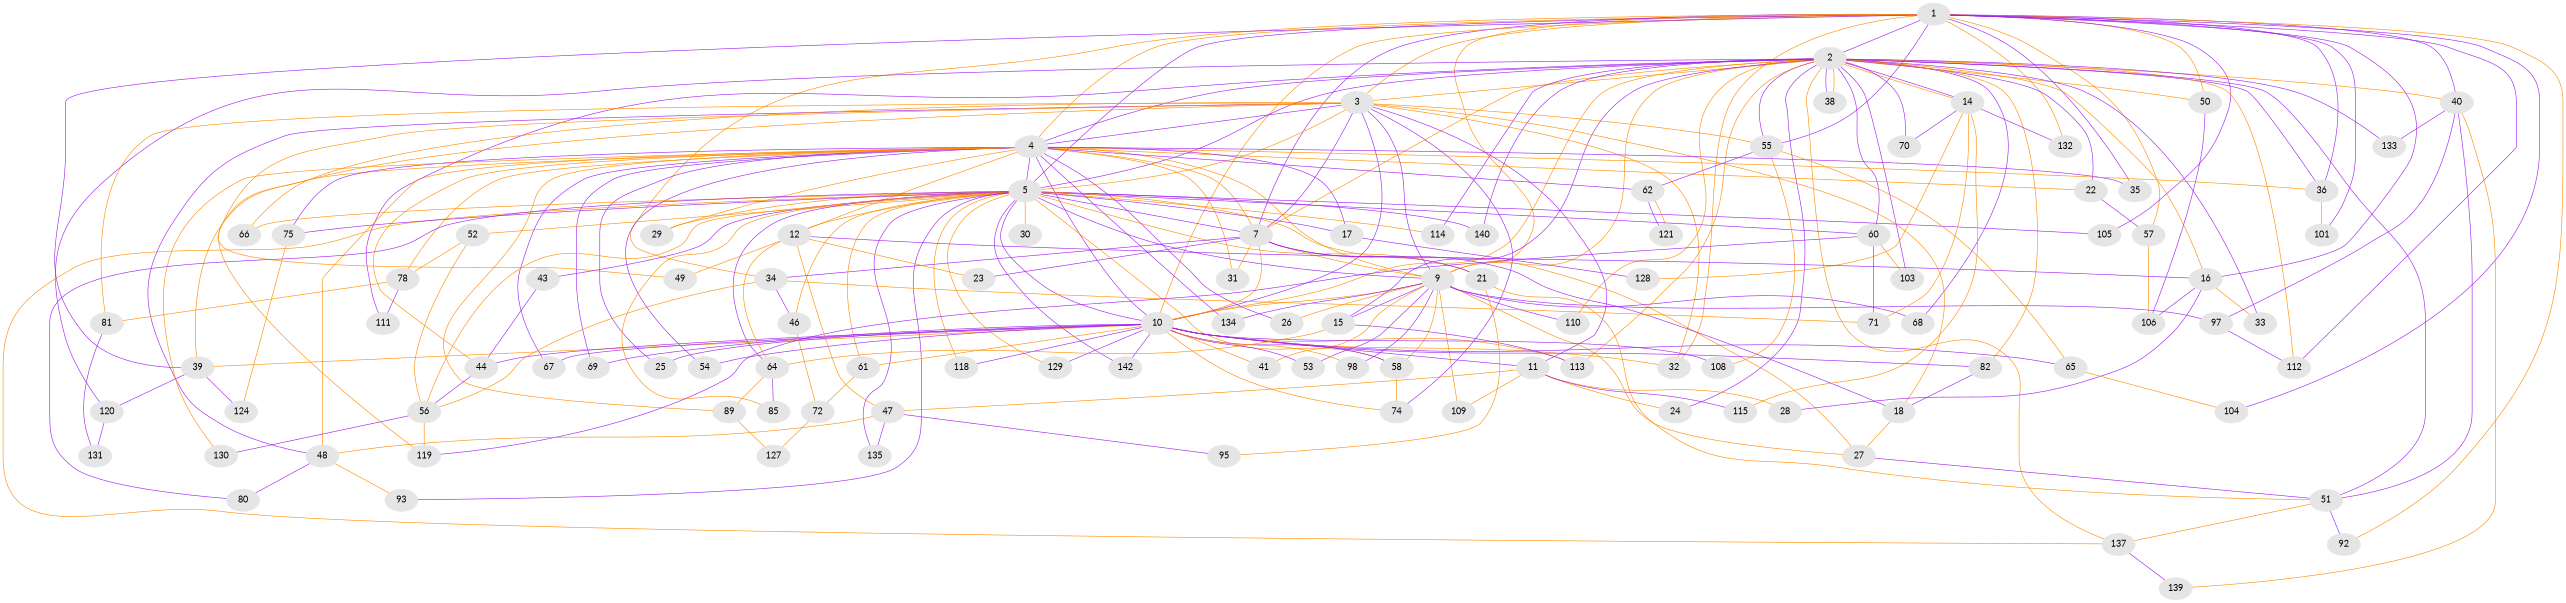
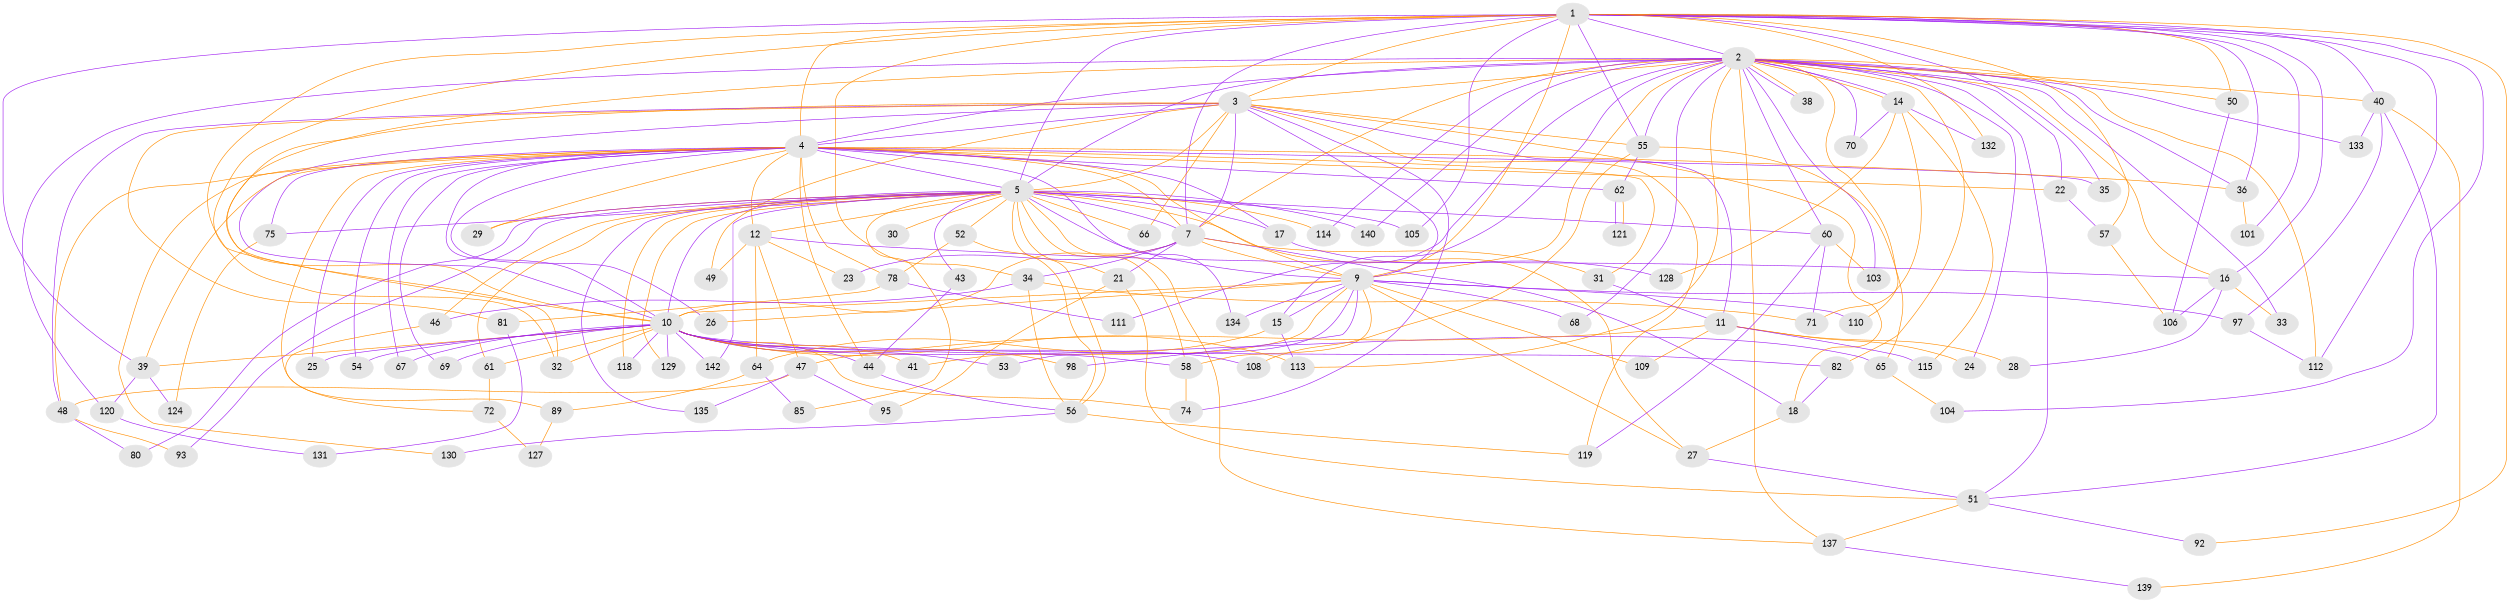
  graph {
    fontname=Lato
    node [color=gray90 fontname=Lato style=filled]
    edge [color=purple fontname=Lato]
    1 [super="+125"]
    2 [super="+87"]
    3 [super="+6"]
    4 [super="+19"]
    5 [super="+8"]
    7 [super="+122"]
    9 [super="+13"]
    10 [super="+37"]
    16 [super="+141"]
    32 [super="+86"]
    34 [super="+84"]
    35
    36 [super="+59"]
    39 [super="+45"]
    40
    50 [super="+88"]
    55
    57
    92
    101
    104
    105
    112 [super="+116"]
    132
    14 [super="+79"]
    15
    22
    24
    33
    38
    51 [super="+90"]
    60
    68 [super="+107"]
    70
    82
    103
    110
    111
    113 [super="+136"]
    114
    120
    133
    137 [super="+138"]
    140
    11 [super="+20"]
    18
    48 [super="+63"]
    49
    66
    74 [super="+99"]
    81
    119 [super="+123"]
    12
    17 [super="+83"]
    25
    26
    29
    31
    44
    54
    62
    67
    69
    75
    78 [super="+96"]
    89 [super="+126"]
    130
    134
    21 [super="+102"]
    27 [super="+42"]
    30
    43 [super="+76"]
    46
    52 [super="+94"]
    56 [super="+91"]
    58 [super="+73"]
    61
    64 [super="+77"]
    80
    85
    93
    118
    129
    135
    142
    23
    41 [super="+100"]
    53
    97
    98
    109
    65
    108
    28
    106 [super="+117"]
    71
    124
    139
    115
    128
    131
    47
    121
    127
    95
    72
    1 -- 2
    1 -- 3 [color=darkorange weight=2]
    1 -- 4 [color=darkorange]
    1 -- 5 [weight=2]
    1 -- 7
    1 -- 9 [color=darkorange weight=2]
    1 -- 10 [color=darkorange]
    1 -- 16
    1 -- 32 [color=darkorange]
    1 -- 34 [color=darkorange]
    1 -- 35
    1 -- 36
    1 -- 39
    1 -- 40
    1 -- 50 [color=darkorange weight=2]
    1 -- 55
    1 -- 57 [color=darkorange]
    1 -- 92 [color=darkorange]
    1 -- 101
    1 -- 104
    1 -- 105
    1 -- 112
    1 -- 132 [color=darkorange]
    2 -- 3 [color=darkorange weight=2]
    2 -- 4 [weight=2]
    2 -- 5 [weight=2]
    2 -- 7 [color=darkorange]
    2 -- 9 [color=darkorange]
    2 -- 10 [color=darkorange]
    2 -- 16 [color=darkorange]
    2 -- 36
    2 -- 40 [color=darkorange]
    2 -- 50 [color=darkorange]
    2 -- 55
    2 -- 112 [color=darkorange]
    2 -- 14 [color=darkorange weight=2]
    2 -- 14
    2 -- 15
    2 -- 22
    2 -- 24
    2 -- 33
    2 -- 38
    2 -- 38 [color=darkorange]
    2 -- 51
    2 -- 60
    2 -- 68 [weight=2]
    2 -- 70
    2 -- 82 [color=darkorange]
    2 -- 103
    2 -- 110 [color=darkorange]
    2 -- 111
    2 -- 113 [color=darkorange]
    2 -- 114
    2 -- 120
    2 -- 133
    2 -- 137 [color=darkorange]
    2 -- 140
    3 -- 4 [weight=2]
    3 -- 5 [color=darkorange weight=4]
    3 -- 7 [weight=2]
    3 -- 9 [weight=2]
    3 -- 10 [weight=2]
    3 -- 32 [color=darkorange]
    3 -- 55 [color=darkorange]
    3 -- 11
    3 -- 18 [color=darkorange]
    3 -- 48
    3 -- 49 [color=darkorange]
    3 -- 66 [color=darkorange]
    3 -- 74
    3 -- 81 [color=darkorange]
    3 -- 119 [color=darkorange]
    4 -- 5 [weight=2]
    4 -- 7 [color=darkorange]
    4 -- 9 [color=darkorange weight=2]
    4 -- 10
    4 -- 35
    4 -- 36 [color=darkorange]
    4 -- 39 [color=darkorange]
    4 -- 22 [color=darkorange]
    4 -- 48 [color=darkorange]
    4 -- 12 [color=darkorange]
    4 -- 17
    4 -- 25
    4 -- 26
    4 -- 29 [color=darkorange]
    4 -- 31 [color=darkorange]
    4 -- 44 [color=darkorange]
    4 -- 54
    4 -- 62
    4 -- 67
    4 -- 69
    4 -- 75
    4 -- 78 [color=darkorange weight=2]
    4 -- 89 [color=darkorange weight=2]
    4 -- 130 [color=darkorange]
    4 -- 134
    5 -- 7 [weight=2]
    5 -- 9 [weight=2]
    5 -- 10 [weight=2]
    5 -- 105
    5 -- 60
    5 -- 114 [color=darkorange]
    5 -- 137 [color=darkorange]
    5 -- 140
    5 -- 66 [color=darkorange]
    5 -- 12 [color=darkorange]
    5 -- 17
    5 -- 29 [color=darkorange]
    5 -- 75
    5 -- 21 [color=darkorange]
    5 -- 27 [color=darkorange]
    5 -- 30 [color=darkorange weight=2]
    5 -- 43
    5 -- 46 [color=darkorange]
    5 -- 52 [color=darkorange]
    5 -- 56 [color=darkorange]
    5 -- 58 [color=darkorange]
    5 -- 61 [color=darkorange]
-   5 -- 64
    5 -- 80
    5 -- 85 [color=darkorange]
    5 -- 93
    5 -- 118 [color=darkorange]
    5 -- 129 [color=darkorange]
    5 -- 135
    5 -- 142
    7 -- 9 [color=darkorange weight=2]
    7 -- 10 [color=darkorange]
    7 -- 34
    7 -- 18
    7 -- 31 [color=darkorange]
    7 -- 21
    7 -- 23
    9 -- 10 [color=darkorange weight=2]
    9 -- 15
    9 -- 68
    9 -- 110
    9 -- 26 [color=darkorange]
    9 -- 134
    9 -- 27 [color=darkorange]
    9 -- 58 [color=darkorange]
    9 -- 41 [color=darkorange weight=2]
    9 -- 53
    9 -- 97
    9 -- 98
    9 -- 109 [color=darkorange]
    10 -- 32 [color=darkorange]
    10 -- 39 [color=darkorange]
    10 -- 82
    10 -- 113 [color=darkorange]
-   10 -- 11
+   31 -- 11
    10 -- 74 [color=darkorange]
    10 -- 25
    10 -- 44
    10 -- 54
    10 -- 67
    10 -- 69
    10 -- 58
    10 -- 61 [color=darkorange]
    10 -- 118
    10 -- 129
    10 -- 142
    10 -- 41 [color=darkorange]
    10 -- 53
    10 -- 98 [color=darkorange]
    10 -- 65
    10 -- 108
    16 -- 33 [color=darkorange]
    16 -- 28
    16 -- 106
    34 -- 46
    34 -- 56 [color=darkorange]
    34 -- 71 [color=darkorange]
    36 -- 101 [color=darkorange]
    39 -- 120
    39 -- 124
    40 -- 51
    40 -- 133
    40 -- 97
    40 -- 139 [color=darkorange]
    50 -- 106
    55 -- 62
    55 -- 65 [color=darkorange]
    55 -- 108 [color=darkorange]
    57 -- 106 [color=darkorange]
    14 -- 132
    14 -- 70
    14 -- 71 [color=darkorange]
    14 -- 115 [color=darkorange]
    14 -- 128 [color=darkorange]
    15 -- 113
    15 -- 64 [color=darkorange]
    22 -- 57
    51 -- 92
    51 -- 137 [color=darkorange]
    60 -- 103 [color=darkorange]
    60 -- 119
    60 -- 71
    82 -- 18
    120 -- 131
    137 -- 139
    11 -- 24 [color=darkorange]
    11 -- 109 [color=darkorange]
    11 -- 28 [color=darkorange]
    11 -- 115
    11 -- 47 [color=darkorange]
    18 -- 27 [color=darkorange]
    48 -- 80
    48 -- 93 [color=darkorange]
    81 -- 131
    12 -- 16
    12 -- 49 [color=darkorange]
    12 -- 64 [color=darkorange]
    12 -- 23 [color=darkorange]
    12 -- 47 [color=darkorange]
    17 -- 128
    44 -- 56
    62 -- 121
    62 -- 121 [color=darkorange]
    75 -- 124 [color=darkorange]
    78 -- 111
    78 -- 81 [color=darkorange]
    89 -- 127 [color=darkorange]
    21 -- 51 [color=darkorange]
    21 -- 95 [color=darkorange]
    27 -- 51
    43 -- 44
    46 -- 72 [color=darkorange]
    52 -- 78 [color=darkorange]
    52 -- 56 [color=darkorange]
    56 -- 119 [color=darkorange]
    56 -- 130
    58 -- 74 [color=darkorange]
    61 -- 72 [color=darkorange]
    64 -- 89 [color=darkorange]
    64 -- 85
    97 -- 112
    65 -- 104 [color=darkorange]
    47 -- 48 [color=darkorange]
    47 -- 135
    47 -- 95
    72 -- 127 [color=darkorange]
  }
